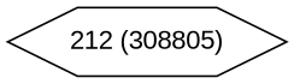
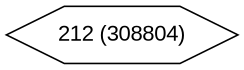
  digraph {
-   n1 [fontname=Arial label="212 (308805)" shape=hexagon width=0.5]
+   n1 [fontname=Arial label="212 (308804)" shape=hexagon width=0.5]
  }
